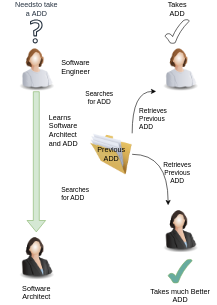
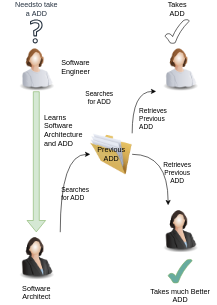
  <mxCell id="0" />
  <mxCell id="1" parent="0" />
  <mxCell id="2" value="Software&lt;div&gt;Engineer&lt;/div&gt;" style="image;html=1;image=img/lib/clip_art/people/Worker_Woman_128x128.png;labelPosition=right;verticalLabelPosition=middle;align=left;verticalAlign=middle;" parent="1" vertex="1"><mxGeometry x="20" y="60" width="80" height="80" as="geometry" /></mxCell>
+ <mxCell id="3" style="edgeStyle=orthogonalEdgeStyle;rounded=0;orthogonalLoop=1;jettySize=auto;html=1;exitX=1;exitY=0;exitDx=0;exitDy=0;entryX=0;entryY=0.5;entryDx=0;entryDy=0;curved=1;" edge="1" parent="1" source="4" target="7"><mxGeometry relative="1" as="geometry" /></mxCell>
  <mxCell id="4" value="Software&lt;div&gt;Architect&lt;/div&gt;" style="image;html=1;image=img/lib/clip_art/people/Suit_Woman_128x128.png" parent="1" vertex="1"><mxGeometry x="20" y="375" width="80" height="80" as="geometry" /></mxCell>
  <mxCell id="5" value="" style="edgeStyle=orthogonalEdgeStyle;rounded=0;orthogonalLoop=1;jettySize=auto;html=1;exitX=1;exitY=0.5;exitDx=0;exitDy=0;entryX=0.25;entryY=0;entryDx=0;entryDy=0;curved=1;labelPosition=right;verticalLabelPosition=middle;align=right;verticalAlign=middle;" parent="1" source="7" target="11" edge="1"><mxGeometry x="0.143" y="11" relative="1" as="geometry"><mxPoint x="-1" y="-5" as="offset" /></mxGeometry></mxCell>
  <mxCell id="6" style="edgeStyle=orthogonalEdgeStyle;rounded=0;orthogonalLoop=1;jettySize=auto;html=1;exitX=1;exitY=0;exitDx=0;exitDy=0;entryX=0;entryY=1;entryDx=0;entryDy=0;curved=1;" edge="1" parent="1" source="7" target="9"><mxGeometry relative="1" as="geometry"><Array as="points"><mxPoint x="220" y="140" /></Array></mxGeometry></mxCell>
  <mxCell id="7" value="Previous&lt;div&gt;ADD&lt;/div&gt;" style="image;html=1;image=img/lib/clip_art/general/Full_Folder_128x128.png;labelPosition=center;verticalLabelPosition=middle;align=center;verticalAlign=middle;labelBackgroundColor=none;" parent="1" vertex="1"><mxGeometry x="150" y="210" width="70" height="70" as="geometry" /></mxCell>
  <mxCell id="8" value="" style="shape=flexArrow;endArrow=classic;html=1;rounded=0;labelPosition=right;verticalLabelPosition=middle;align=left;verticalAlign=middle;exitX=0.5;exitY=1;exitDx=0;exitDy=0;fillColor=#d5e8d4;strokeColor=#82b366;" parent="1" source="2" target="4" edge="1"><mxGeometry width="50" height="50" relative="1" as="geometry"><mxPoint x="60" y="140" as="sourcePoint" /><mxPoint x="60" y="300" as="targetPoint" /></mxGeometry></mxCell>
  <mxCell id="9" value="" style="image;html=1;image=img/lib/clip_art/people/Worker_Woman_128x128.png" parent="1" vertex="1"><mxGeometry x="260" y="60" width="80" height="80" as="geometry" /></mxCell>
  <mxCell id="10" value="Takes&lt;div&gt;ADD&lt;/div&gt;" style="verticalLabelPosition=top;verticalAlign=bottom;html=1;shape=mxgraph.basic.tick;labelPosition=center;align=center;" parent="1" vertex="1"><mxGeometry x="275" y="20" width="40" height="40" as="geometry" /></mxCell>
  <mxCell id="11" value="" style="image;html=1;image=img/lib/clip_art/people/Suit_Woman_128x128.png" parent="1" vertex="1"><mxGeometry x="260" y="330" width="80" height="80" as="geometry" /></mxCell>
  <mxCell id="12" value="Takes much Better&lt;div&gt;ADD&lt;/div&gt;" style="verticalLabelPosition=bottom;verticalAlign=top;html=1;shape=mxgraph.basic.tick;labelPosition=center;align=center;fillColor=#67AB9F;strokeColor=#82b366;" parent="1" vertex="1"><mxGeometry x="280" y="420" width="40" height="40" as="geometry" /></mxCell>
  <mxCell id="13" value="Needs&lt;span style=&quot;background-color: initial;&quot;&gt;to take&lt;/span&gt;&lt;div&gt;&lt;div&gt;a&amp;nbsp;&lt;span style=&quot;background-color: initial;&quot;&gt;ADD&lt;/span&gt;&lt;/div&gt;&lt;/div&gt;" style="sketch=0;outlineConnect=0;fontColor=#232F3E;gradientColor=none;fillColor=#232F3D;strokeColor=none;dashed=0;verticalLabelPosition=top;verticalAlign=bottom;align=center;html=1;fontSize=12;fontStyle=0;aspect=fixed;pointerEvents=1;shape=mxgraph.aws4.question;labelPosition=center;" parent="1" vertex="1"><mxGeometry x="49.5" y="20.05" width="21" height="39.95" as="geometry" /></mxCell>
  <mxCell id="14" value="&lt;font style=&quot;font-size: 11px;&quot;&gt;Searches&lt;/font&gt;&lt;div style=&quot;font-size: 11px;&quot;&gt;&lt;font style=&quot;font-size: 11px;&quot;&gt;for ADD&lt;/font&gt;&lt;/div&gt;" style="text;html=1;align=center;verticalAlign=middle;resizable=0;points=[];autosize=1;strokeColor=none;fillColor=none;" parent="1" vertex="1"><mxGeometry x="130" y="130" width="70" height="40" as="geometry" /></mxCell>
  <mxCell id="15" value="&lt;font style=&quot;font-size: 11px;&quot;&gt;Retrieves&lt;/font&gt;&lt;div style=&quot;font-size: 11px;&quot;&gt;&lt;font style=&quot;font-size: 11px;&quot;&gt;Previous&lt;/font&gt;&lt;/div&gt;&lt;div style=&quot;font-size: 11px;&quot;&gt;&lt;font style=&quot;font-size: 11px;&quot;&gt;ADD&lt;/font&gt;&lt;/div&gt;" style="text;html=1;align=center;verticalAlign=middle;resizable=0;points=[];autosize=1;strokeColor=none;fillColor=none;" parent="1" vertex="1"><mxGeometry x="260" y="250" width="70" height="50" as="geometry" /></mxCell>
  <mxCell id="16" value="&lt;font style=&quot;font-size: 11px;&quot;&gt;Retrieves&lt;/font&gt;&lt;div style=&quot;font-size: 11px;&quot;&gt;&lt;font style=&quot;font-size: 11px;&quot;&gt;Previous&lt;/font&gt;&lt;/div&gt;&lt;div style=&quot;font-size: 11px;&quot;&gt;&lt;font style=&quot;font-size: 11px;&quot;&gt;ADD&lt;/font&gt;&lt;/div&gt;" style="text;html=1;align=left;verticalAlign=middle;resizable=0;points=[];autosize=1;strokeColor=none;fillColor=none;" parent="1" vertex="1"><mxGeometry x="230" y="160" width="70" height="50" as="geometry" /></mxCell>
  <mxCell id="17" value="&lt;font style=&quot;font-size: 11px;&quot;&gt;Searches&lt;/font&gt;&lt;div style=&quot;font-size: 11px;&quot;&gt;for ADD&lt;/div&gt;" style="text;html=1;align=left;verticalAlign=middle;resizable=0;points=[];autosize=1;strokeColor=none;fillColor=none;" vertex="1" parent="1"><mxGeometry x="100" y="290" width="70" height="40" as="geometry" /></mxCell>
- <mxCell id="18" value="&lt;div style=&quot;text-align: left;&quot;&gt;&lt;span style=&quot;background-color: initial;&quot;&gt;Learns&lt;/span&gt;&lt;/div&gt;&lt;div style=&quot;text-align: left;&quot;&gt;Software&lt;/div&gt;&lt;div style=&quot;text-align: left;&quot;&gt;Architect&lt;div&gt;and ADD&lt;/div&gt;&lt;/div&gt;" style="text;html=1;align=center;verticalAlign=middle;resizable=0;points=[];autosize=1;strokeColor=none;fillColor=none;" vertex="1" parent="1"><mxGeometry x="60" y="170" width="90" height="70" as="geometry" /></mxCell>
+ <mxCell id="18" value="&lt;div style=&quot;text-align: left;&quot;&gt;&lt;span style=&quot;background-color: initial;&quot;&gt;Learns&lt;/span&gt;&lt;/div&gt;&lt;div style=&quot;text-align: left;&quot;&gt;Software&lt;/div&gt;&lt;div style=&quot;text-align: left;&quot;&gt;Architecture&lt;div&gt;and ADD&lt;/div&gt;&lt;/div&gt;" style="text;html=1;align=center;verticalAlign=middle;resizable=0;points=[];autosize=1;strokeColor=none;fillColor=none;" vertex="1" parent="1"><mxGeometry x="60" y="170" width="90" height="70" as="geometry" /></mxCell>
